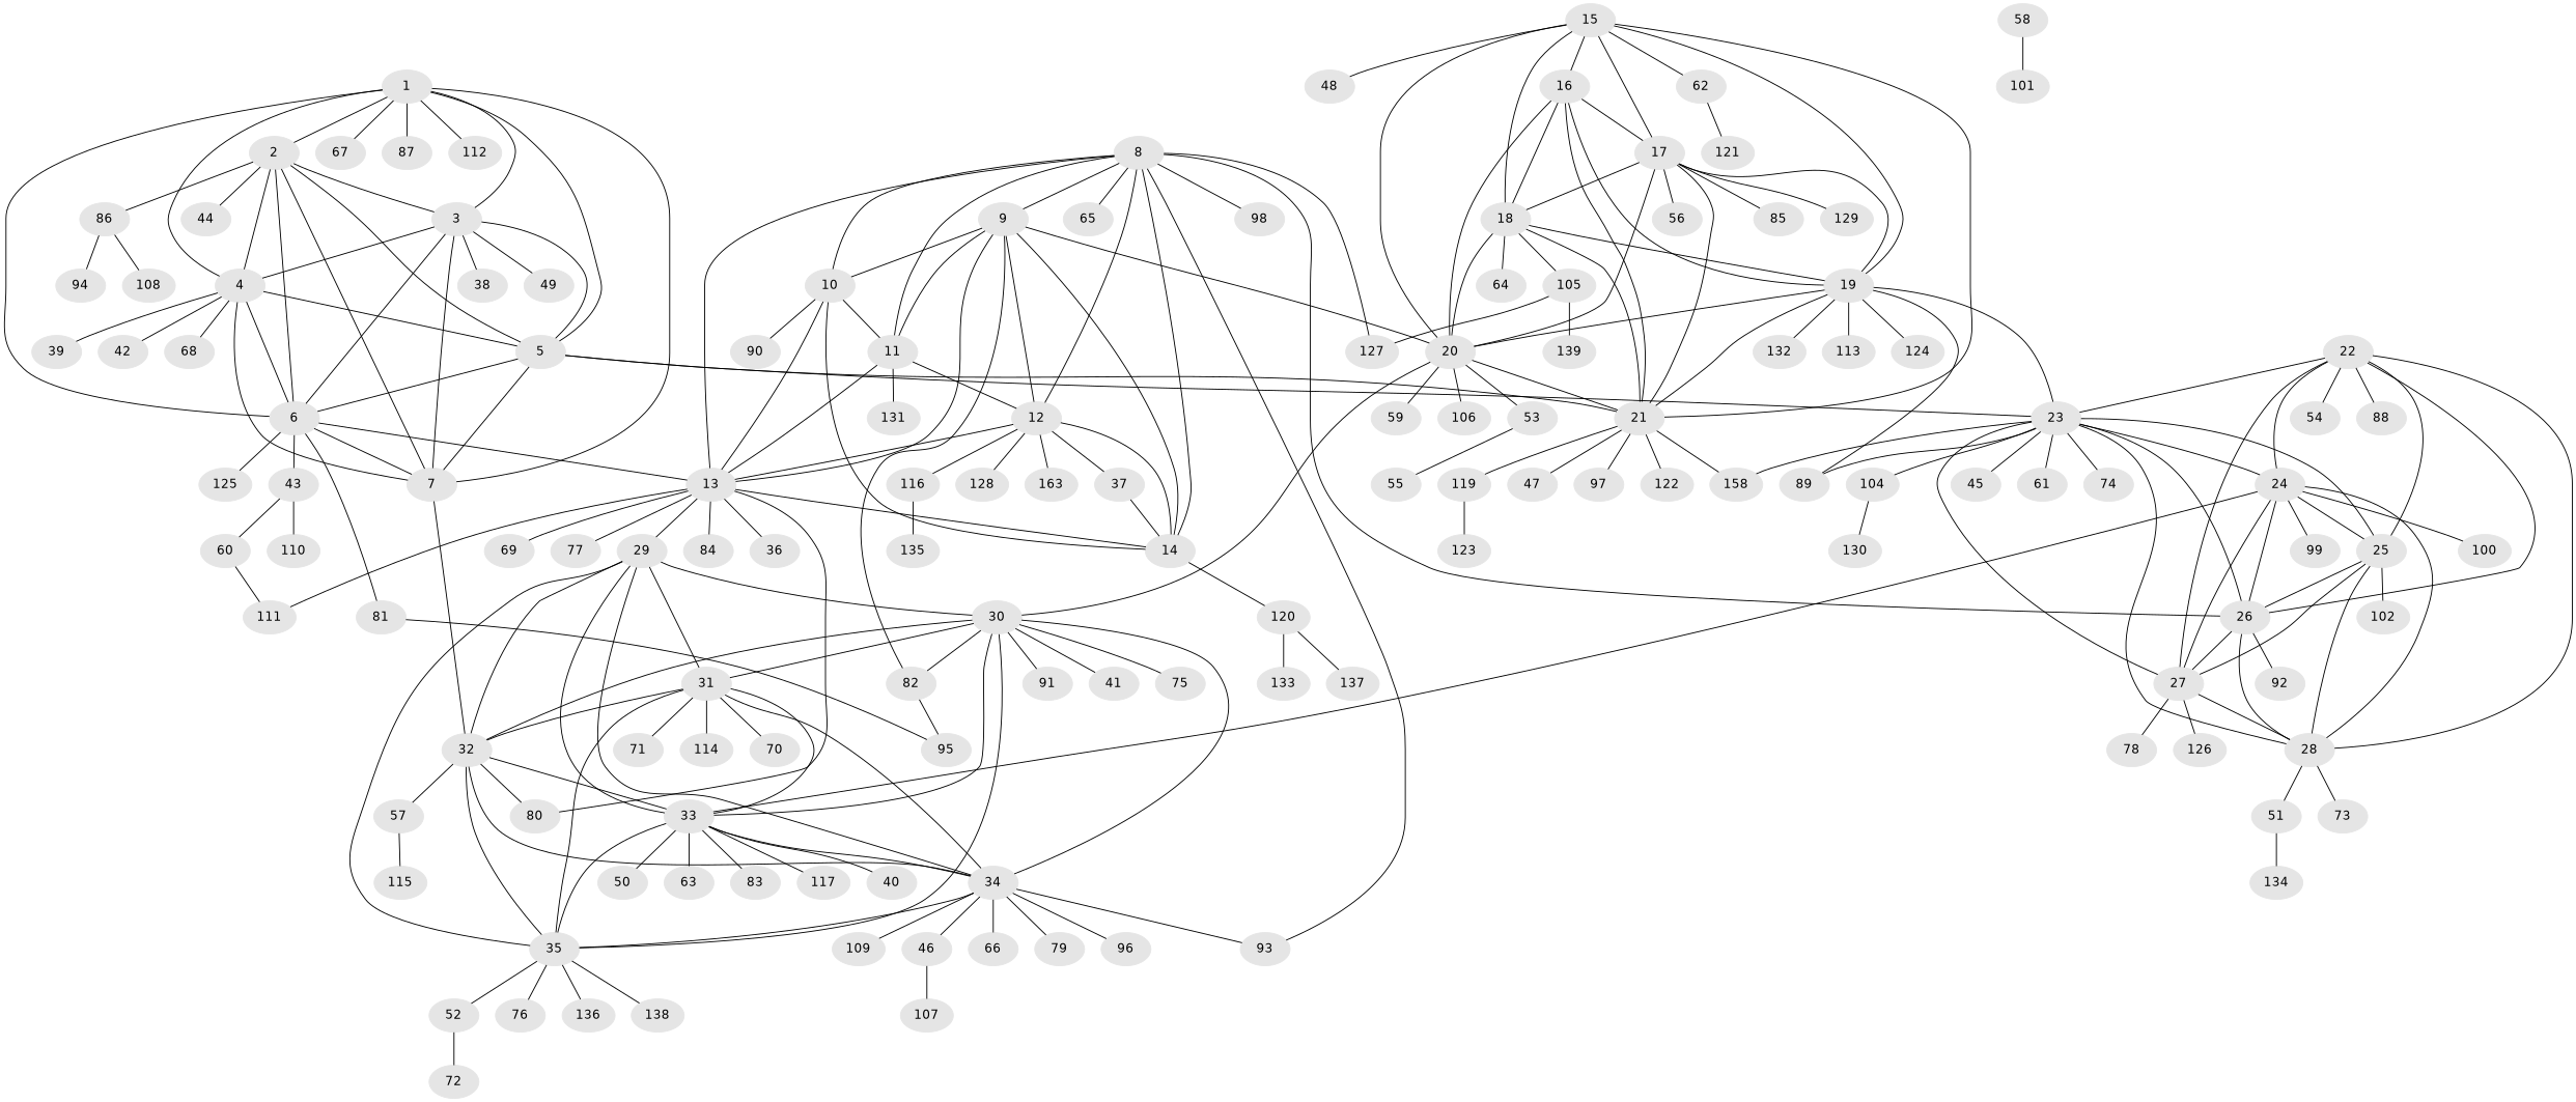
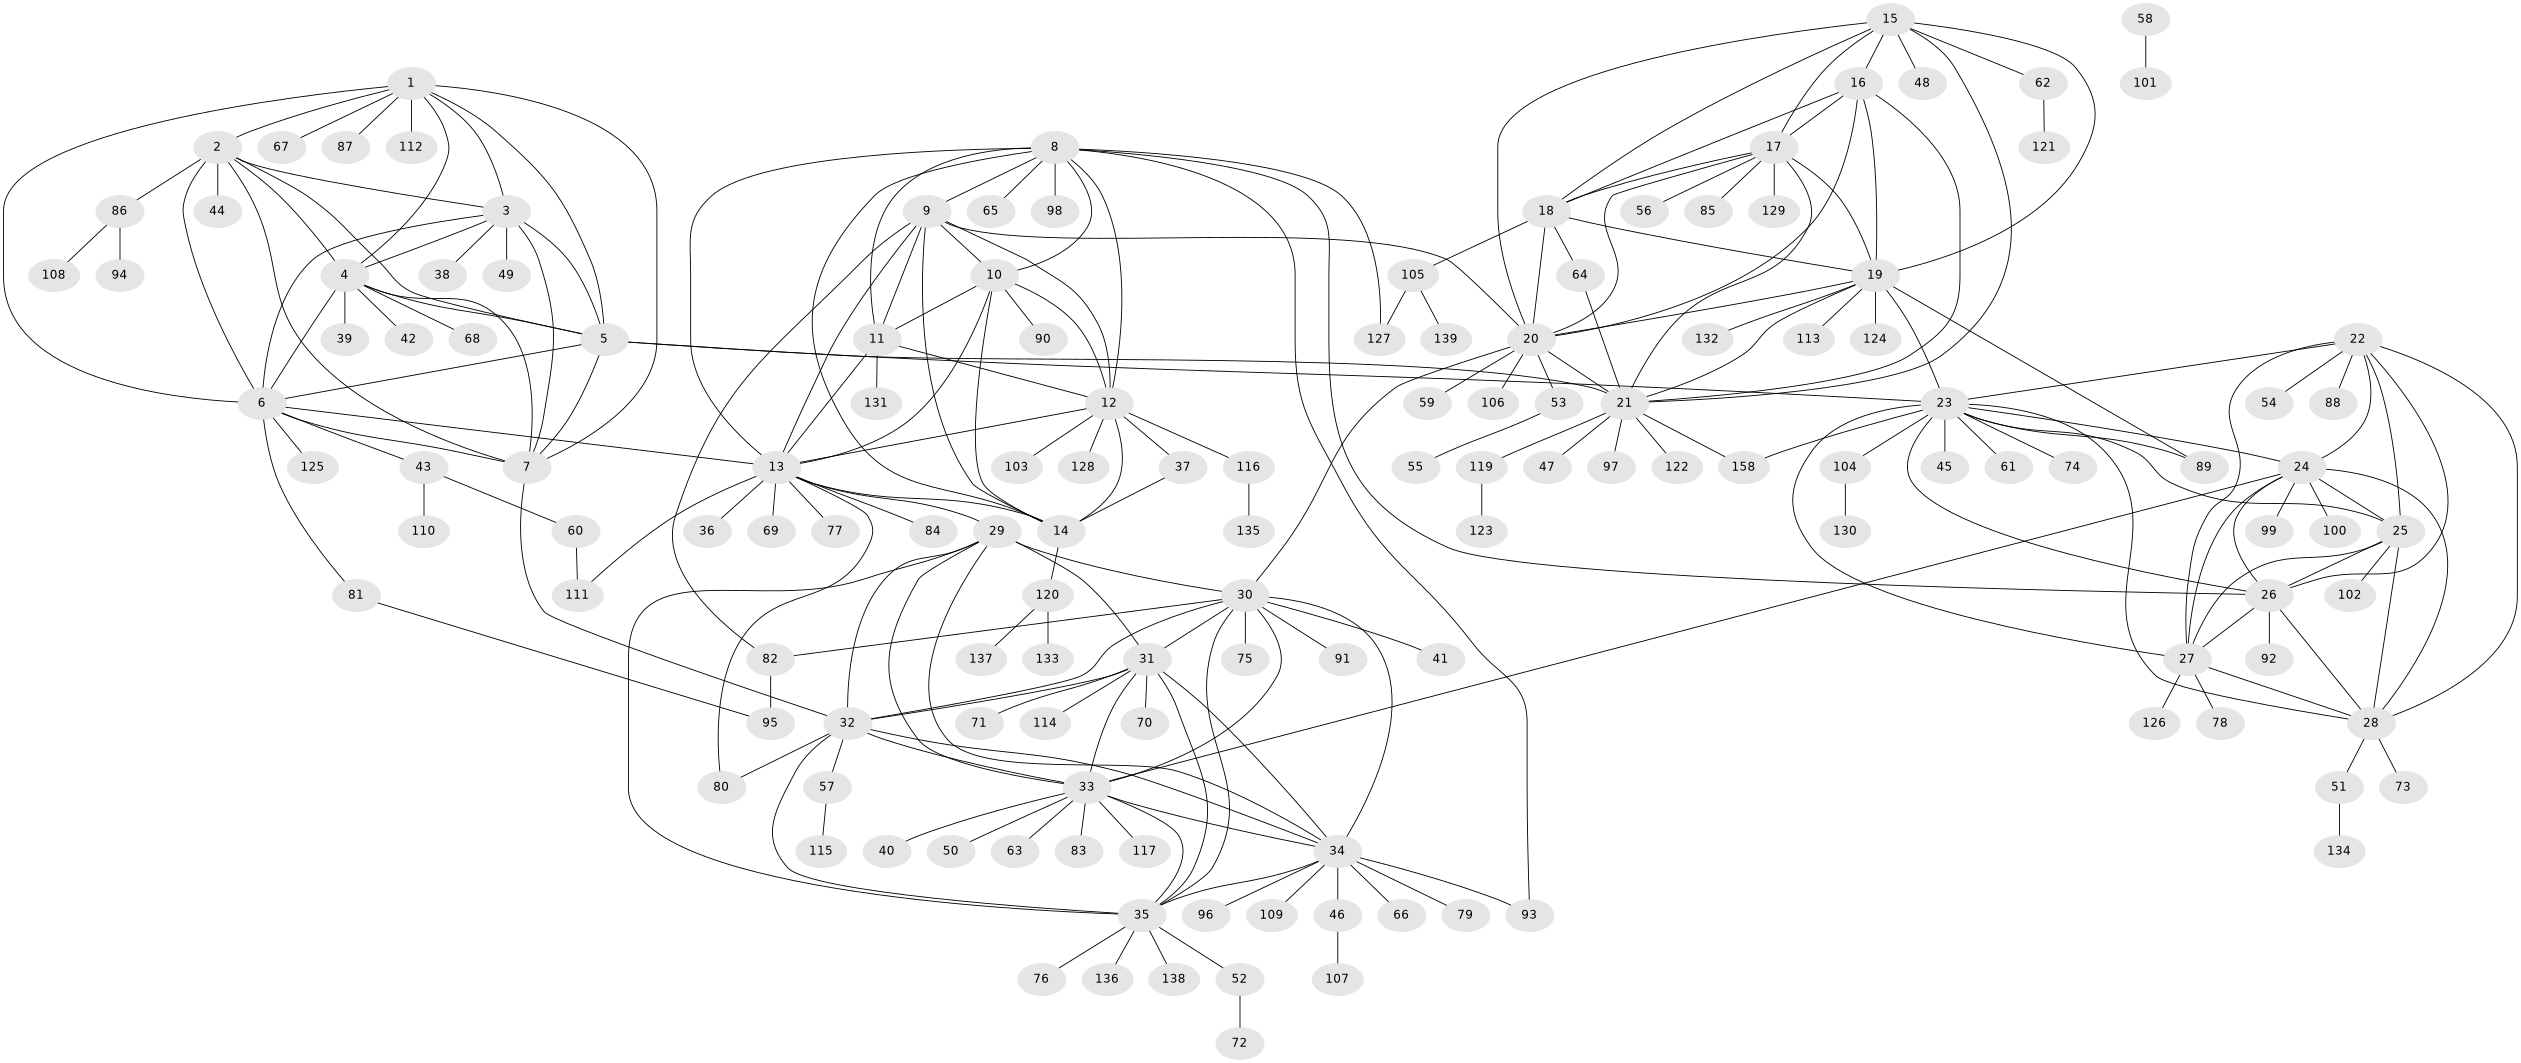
  graph {
    fontname="DejaVu Sans"
    node [color=gray90 fontname="DejaVu Sans" style=filled]
    edge [fontname="DejaVu Sans"]
    1
    2
    3
    4
    5
    6
    7
    67
    87
    112
    44
    86
    38
    49
    39
    42
    68
    21
    23
    13
    43
    81
    125
    32
    94
    108
    58
    101
    47
    97
    n31 [label=158]
    119
    122
    26
    89
    24
    25
    27
    28
    45
    61
    74
    104
    14
    29
    36
    69
    77
    80
    84
    111
    60
    110
    95
    33
    34
    35
    57
    8
    9
    10
    11
    12
    65
    93
    98
    127
    20
    82
    90
    131
    37
-   103 [label=163]
+   103
    116
    128
    120
    92
    30
    53
    59
    106
    135
    31
    133
    137
    15
    16
    17
    18
    19
    48
    62
    56
    85
    129
    64
    105
    113
    124
    132
    121
    139
    41
    75
    91
    55
    123
    22
    54
    88
    99
    100
    102
    78
    126
    51
    73
    130
    40
    50
    63
    83
    117
    134
    70
    71
    114
    46
    66
    79
    96
    109
    52
    76
    136
    138
    115
    107
    72
    1 -- 2
    1 -- 3
    1 -- 4
    1 -- 5
    1 -- 6
    1 -- 7
    1 -- 67
    1 -- 87
    1 -- 112
    2 -- 3
    2 -- 4
    2 -- 5
    2 -- 6
    2 -- 7
    2 -- 44
    2 -- 86
    3 -- 4
    3 -- 5
    3 -- 6
    3 -- 7
    3 -- 38
    3 -- 49
    4 -- 5
    4 -- 6
    4 -- 7
    4 -- 39
    4 -- 42
    4 -- 68
    5 -- 6
    5 -- 7
    5 -- 21
    5 -- 23
    6 -- 7
    6 -- 13
    6 -- 43
    6 -- 81
    6 -- 125
    7 -- 32
    86 -- 94
    86 -- 108
    21 -- 47
    21 -- 97
    21 -- n31
    21 -- 119
    21 -- 122
    23 -- n31
    23 -- 26
    23 -- 89
    23 -- 24
    23 -- 25
    23 -- 27
    23 -- 28
    23 -- 45
    23 -- 61
    23 -- 74
    23 -- 104
    13 -- 14
    13 -- 29
    13 -- 36
    13 -- 69
    13 -- 77
    13 -- 80
    13 -- 84
    13 -- 111
    43 -- 60
    43 -- 110
    81 -- 95
    32 -- 80
    32 -- 33
    32 -- 34
    32 -- 35
    32 -- 57
    58 -- 101
    119 -- 123
    26 -- 27
    26 -- 28
    26 -- 92
    24 -- 26
    24 -- 25
    24 -- 27
    24 -- 28
    24 -- 33
    24 -- 99
    24 -- 100
    25 -- 26
    25 -- 27
    25 -- 28
    25 -- 102
    27 -- 28
    27 -- 78
    27 -- 126
    28 -- 51
    28 -- 73
    104 -- 130
    14 -- 120
    29 -- 32
    29 -- 33
    29 -- 34
    29 -- 35
    29 -- 30
    29 -- 31
    60 -- 111
    33 -- 34
    33 -- 35
    33 -- 40
    33 -- 50
    33 -- 63
    33 -- 83
    33 -- 117
    34 -- 35
    34 -- 93
    34 -- 46
    34 -- 66
    34 -- 79
    34 -- 96
    34 -- 109
    35 -- 52
    35 -- 76
    35 -- 136
    35 -- 138
    57 -- 115
    8 -- 13
    8 -- 26
    8 -- 14
    8 -- 9
    8 -- 10
    8 -- 11
    8 -- 12
    8 -- 65
    8 -- 93
    8 -- 98
    8 -- 127
    9 -- 13
    9 -- 14
    9 -- 10
    9 -- 11
    9 -- 12
    9 -- 20
    9 -- 82
    10 -- 13
    10 -- 14
    10 -- 11
+   10 -- 12
    10 -- 90
    11 -- 13
    11 -- 12
    11 -- 131
    12 -- 13
    12 -- 14
    12 -- 37
    12 -- 103
    12 -- 116
    12 -- 128
    20 -- 21
    20 -- 30
    20 -- 53
    20 -- 59
    20 -- 106
    82 -- 95
    37 -- 14
    116 -- 135
    120 -- 133
    120 -- 137
    30 -- 32
    30 -- 33
    30 -- 34
    30 -- 35
    30 -- 82
    30 -- 31
    30 -- 41
    30 -- 75
    30 -- 91
    53 -- 55
    31 -- 32
    31 -- 33
    31 -- 34
    31 -- 35
    31 -- 70
    31 -- 71
    31 -- 114
    15 -- 21
    15 -- 20
    15 -- 16
    15 -- 17
    15 -- 18
    15 -- 19
    15 -- 48
    15 -- 62
    16 -- 21
    16 -- 20
    16 -- 17
    16 -- 18
    16 -- 19
    17 -- 21
    17 -- 20
    17 -- 18
    17 -- 19
    17 -- 56
    17 -- 85
    17 -- 129
-   18 -- 21
+   64 -- 21
    18 -- 20
    18 -- 19
    18 -- 64
    18 -- 105
    19 -- 21
    19 -- 23
    19 -- 89
    19 -- 20
    19 -- 113
    19 -- 124
    19 -- 132
    62 -- 121
    105 -- 127
    105 -- 139
    22 -- 23
    22 -- 26
    22 -- 24
    22 -- 25
    22 -- 27
    22 -- 28
    22 -- 54
    22 -- 88
    51 -- 134
    46 -- 107
    52 -- 72
  }
